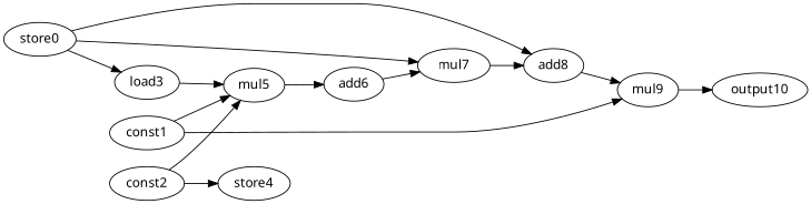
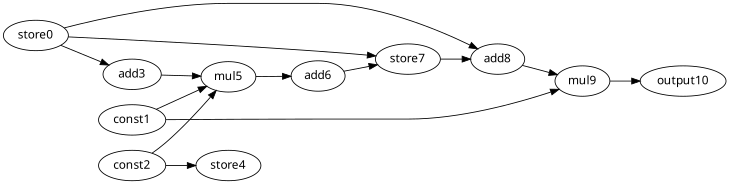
  digraph {
    fontname="Noto Sans"
    rankdir=LR
    node [fontname="Noto Sans" opcode=const]
    edge [fontname="Noto Sans" operand=0]
    n1 [label=store0]
-   load3 [opcode=load]
-   mul7 [opcode=mul]
+   load3 [opcode=load label=add3]
+   mul7 [opcode=mul label=store7]
    add8 [opcode=add]
    mul5 [opcode=mul]
    mul9 [opcode=mul]
    const1
    add6 [opcode=add]
    output10 [opcode=output]
    store4 [opcode=store]
    const2
    n1 -> load3
    n1 -> mul7
    n1 -> add8
    load3 -> mul5 [operand=1]
    mul7 -> add8 [operand=1]
    add8 -> mul9
    mul5 -> add6 [operand=1]
    mul9 -> output10
    const1 -> mul5
    const1 -> mul9 [operand=1]
    add6 -> mul7 [operand=1]
    const2 -> mul5
    const2 -> store4
  }
